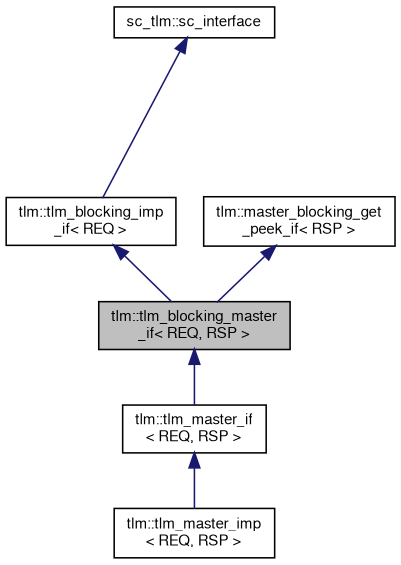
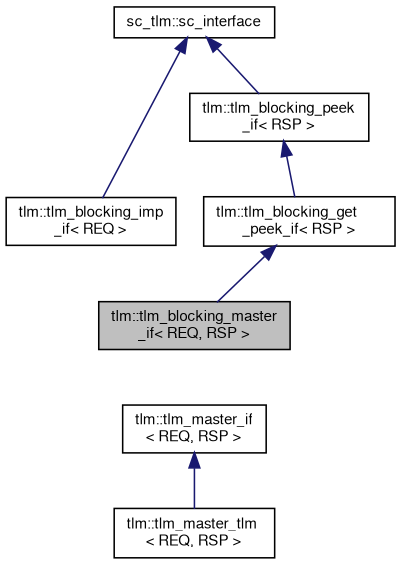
  digraph {
    rankdir=TB
    node [color=black fillcolor=white fontname=FreeSans fontsize=10 shape=record style=filled]
    edge [color=midnightblue dir=back fontname=FreeSans fontsize=10 labelfontname=FreeSans labelfontsize=10 style=solid]
    n1 [fillcolor=grey75 fontcolor=black height=0.2 label="tlm::tlm_blocking_master\l_if\< REQ, RSP \>" width=0.4]
    n2 [height=0.2 label="tlm::tlm_master_if\l\< REQ, RSP \>" width=0.4]
-   n3 [height=0.2 label="tlm::tlm_master_imp\l\< REQ, RSP \>" width=0.4]
+   n3 [height=0.2 label="tlm::tlm_master_tlm\l\< REQ, RSP \>" width=0.4]
    n4 [height=0.2 label="tlm::tlm_blocking_imp\l_if\< REQ \>" width=0.4]
    n5 [height=0.2 label="sc_tlm::sc_interface" width=0.4]
-   n7 [height=0.2 label="tlm::master_blocking_get\l_peek_if\< RSP \>" width=0.4]
-   n1 -> n2
+   n6 [height=0.2 label="tlm::tlm_blocking_peek\l_if\< RSP \>" width=0.4]
+   n7 [height=0.2 label="tlm::tlm_blocking_get\l_peek_if\< RSP \>" width=0.4]
    n2 -> n3
-   n4 -> n1
    n5 -> n4
+   n5 -> n6
+   n6 -> n7
    n7 -> n1
  }
